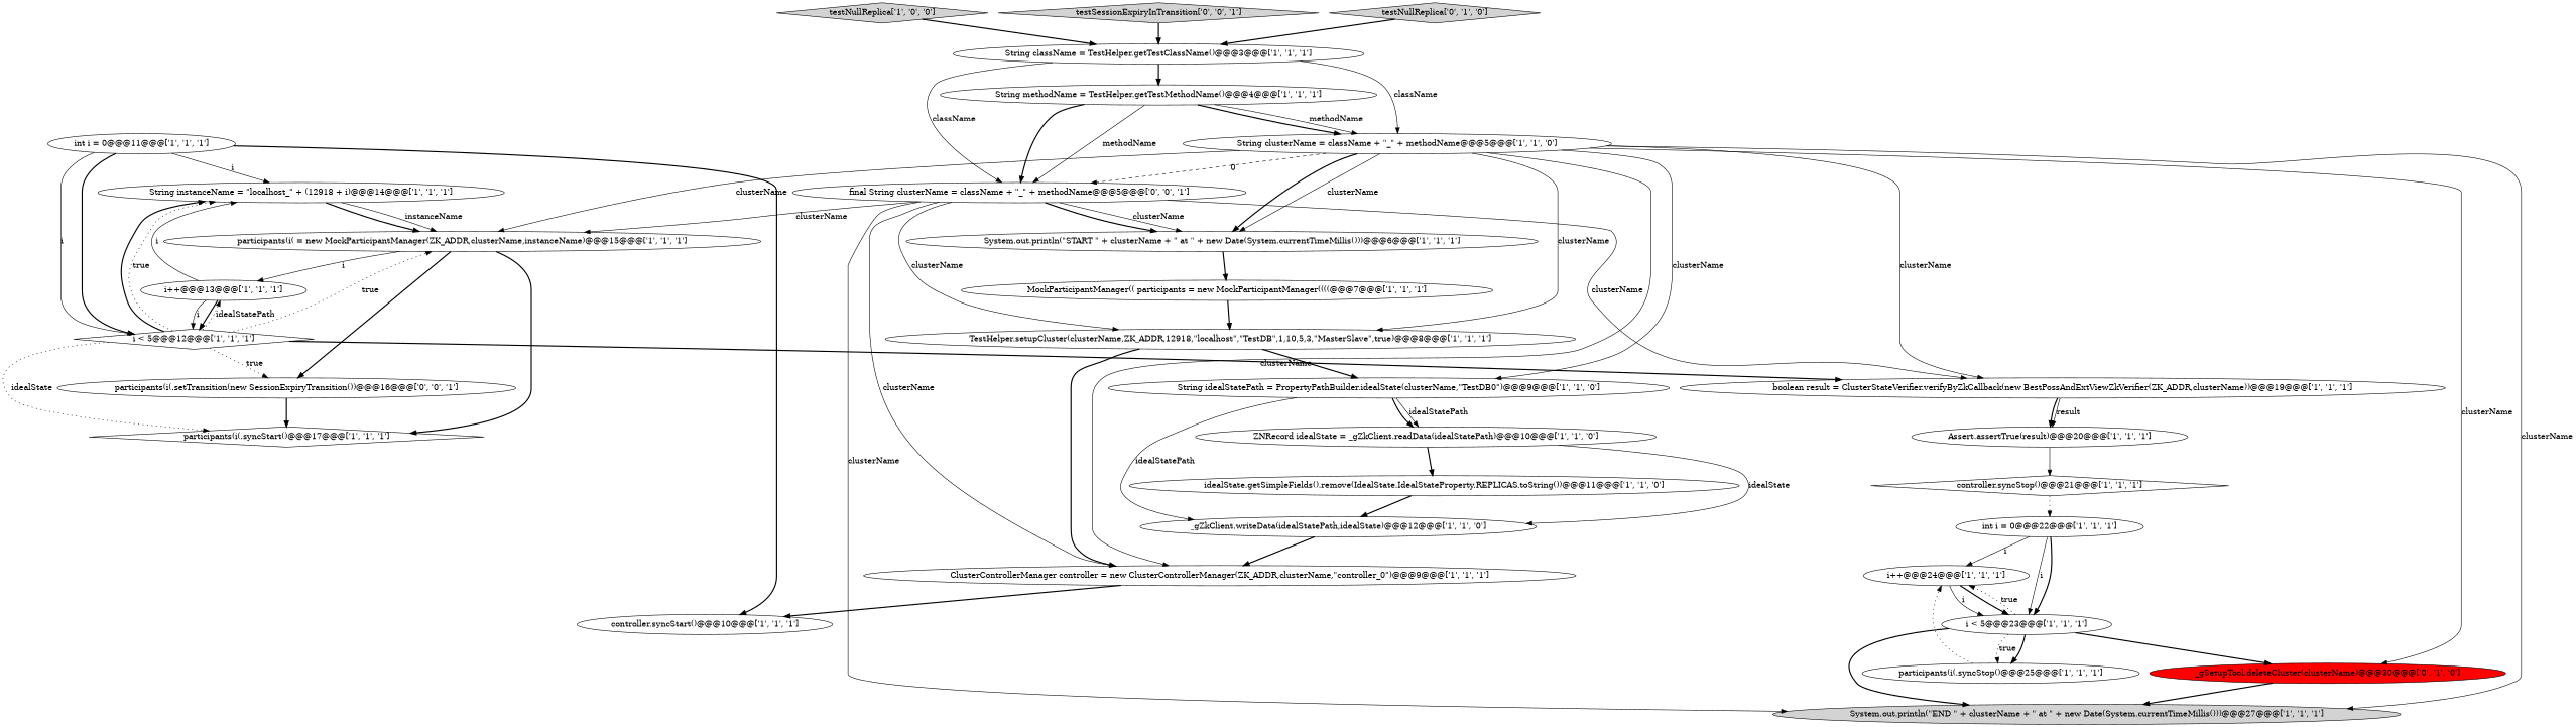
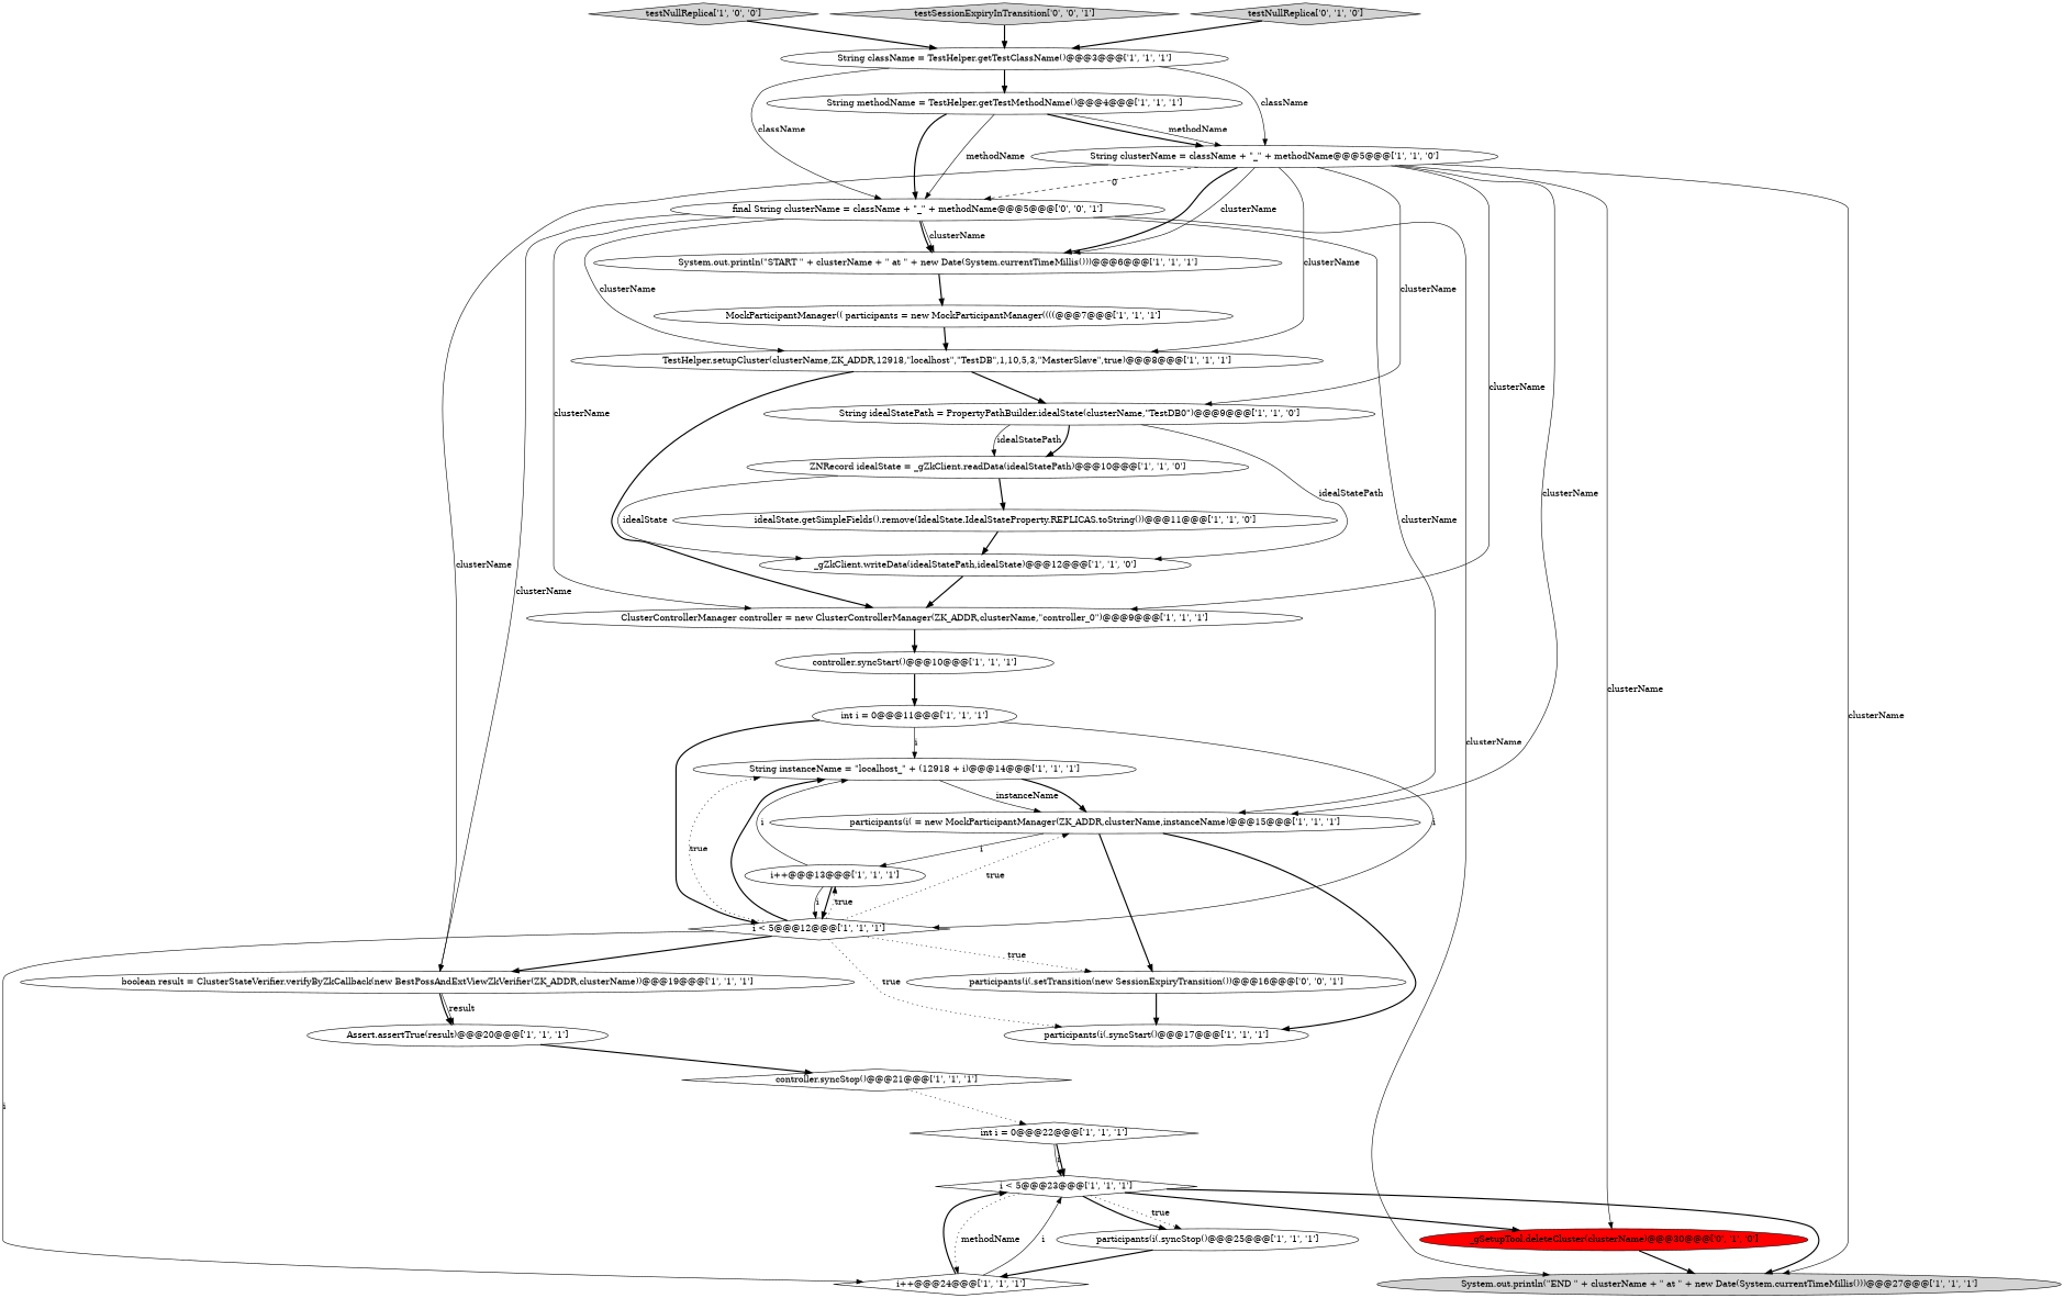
  digraph {
    node [fillcolor=white shape=ellipse style=filled]
    edge [style=bold]
    n1 [label="ClusterControllerManager controller = new ClusterControllerManager(ZK_ADDR,clusterName,\"controller_0\")@@@9@@@['1', '1', '1']"]
    n2 [label="controller.syncStart()@@@10@@@['1', '1', '1']"]
    n3 [label="int i = 0@@@11@@@['1', '1', '1']"]
    n4 [label="String instanceName = \"localhost_\" + (12918 + i)@@@14@@@['1', '1', '1']"]
    n5 [label="participants(i( = new MockParticipantManager(ZK_ADDR,clusterName,instanceName)@@@15@@@['1', '1', '1']"]
    n6 [label="i++@@@13@@@['1', '1', '1']"]
-   n7 [label="participants(i(.syncStart()@@@17@@@['1', '1', '1']" shape=diamond]
+   n7 [label="participants(i(.syncStart()@@@17@@@['1', '1', '1']"]
    n8 [label="participants(i(.setTransition(new SessionExpiryTransition())@@@16@@@['0', '0', '1']"]
    n9 [label="Assert.assertTrue(result)@@@20@@@['1', '1', '1']"]
    n10 [label="controller.syncStop()@@@21@@@['1', '1', '1']" shape=diamond]
-   n11 [label="int i = 0@@@22@@@['1', '1', '1']"]
+   n11 [label="int i = 0@@@22@@@['1', '1', '1']" shape=diamond]
    n12 [label="idealState.getSimpleFields().remove(IdealState.IdealStateProperty.REPLICAS.toString())@@@11@@@['1', '1', '0']"]
    n13 [label="_gZkClient.writeData(idealStatePath,idealState)@@@12@@@['1', '1', '0']"]
    n14 [fillcolor=lightgray label="testNullReplica['1', '0', '0']" shape=diamond]
    n15 [label="String className = TestHelper.getTestClassName()@@@3@@@['1', '1', '1']"]
    n16 [label="String clusterName = className + \"_\" + methodName@@@5@@@['1', '1', '0']"]
    n17 [label="final String clusterName = className + \"_\" + methodName@@@5@@@['0', '0', '1']"]
    n18 [label="String methodName = TestHelper.getTestMethodName()@@@4@@@['1', '1', '1']"]
-   n19 [label="i++@@@24@@@['1', '1', '1']"]
-   n20 [label="i < 5@@@23@@@['1', '1', '1']"]
+   n19 [label="i++@@@24@@@['1', '1', '1']" shape=diamond]
+   n20 [label="i < 5@@@23@@@['1', '1', '1']" shape=diamond]
    n21 [fillcolor=red label="_gSetupTool.deleteCluster(clusterName)@@@30@@@['0', '1', '0']"]
    n22 [fillcolor=lightgray label="System.out.println(\"END \" + clusterName + \" at \" + new Date(System.currentTimeMillis()))@@@27@@@['1', '1', '1']"]
    n23 [label="participants(i(.syncStop()@@@25@@@['1', '1', '1']"]
    n24 [label="String idealStatePath = PropertyPathBuilder.idealState(clusterName,\"TestDB0\")@@@9@@@['1', '1', '0']"]
    n25 [label="System.out.println(\"START \" + clusterName + \" at \" + new Date(System.currentTimeMillis()))@@@6@@@['1', '1', '1']"]
    n26 [label="TestHelper.setupCluster(clusterName,ZK_ADDR,12918,\"localhost\",\"TestDB\",1,10,5,3,\"MasterSlave\",true)@@@8@@@['1', '1', '1']"]
    n27 [label="boolean result = ClusterStateVerifier.verifyByZkCallback(new BestPossAndExtViewZkVerifier(ZK_ADDR,clusterName))@@@19@@@['1', '1', '1']"]
    n28 [label="ZNRecord idealState = _gZkClient.readData(idealStatePath)@@@10@@@['1', '1', '0']"]
    n29 [label="MockParticipantManager(( participants = new MockParticipantManager((((@@@7@@@['1', '1', '1']"]
    n30 [fillcolor=lightgray label="testSessionExpiryInTransition['0', '0', '1']" shape=diamond]
    n31 [label="i < 5@@@12@@@['1', '1', '1']" shape=diamond]
    n32 [fillcolor=lightgray label="testNullReplica['0', '1', '0']" shape=diamond]
    n1 -> n2
-   n3 -> n2
+   n2 -> n3
    n3 -> n4 [label=i style=solid]
    n3 -> n31 [label=i style=solid]
    n3 -> n31
    n4 -> n5 [label=instanceName style=solid]
    n4 -> n5
    n5 -> n6 [label=i style=solid]
    n5 -> n7
    n5 -> n8
    n6 -> n4 [label=i style=solid]
    n6 -> n31 [label=i style=solid]
    n6 -> n31
    n8 -> n7
-   n9 -> n10 [style=solid]
+   n9 -> n10
    n10 -> n11 [style=dotted]
-   n11 -> n19 [label=i style=solid]
+   n31 -> n19 [label=i style=solid]
    n11 -> n20 [label=i style=solid]
    n11 -> n20
    n12 -> n13
    n13 -> n1
    n14 -> n15
    n15 -> n16 [label=className style=solid]
    n15 -> n17 [label=className style=solid]
    n15 -> n18
    n16 -> n1 [label=clusterName style=solid]
    n16 -> n5 [label=clusterName style=solid]
    n16 -> n17 [label=0 style=dashed]
    n16 -> n21 [label=clusterName style=solid]
    n16 -> n22 [label=clusterName style=solid]
    n16 -> n24 [label=clusterName style=solid]
    n16 -> n25
    n16 -> n25 [label=clusterName style=solid]
    n16 -> n26 [label=clusterName style=solid]
    n16 -> n27 [label=clusterName style=solid]
    n17 -> n1 [label=clusterName style=solid]
    n17 -> n5 [label=clusterName style=solid]
    n17 -> n22 [label=clusterName style=solid]
    n17 -> n25 [label=clusterName style=solid]
    n17 -> n25
    n17 -> n26 [label=clusterName style=solid]
    n17 -> n27 [label=clusterName style=solid]
    n18 -> n16
    n18 -> n16 [label=methodName style=solid]
    n18 -> n17
    n18 -> n17 [label=methodName style=solid]
    n19 -> n20 [label=i style=solid]
    n19 -> n20
-   n20 -> n19 [label=true style=dotted]
+   n20 -> n19 [label=methodName style=dotted]
    n20 -> n21
    n20 -> n22
    n20 -> n23
    n20 -> n23 [label=true style=dotted]
    n21 -> n22
-   n23 -> n19 [style=dotted]
+   n23 -> n19
    n24 -> n13 [label=idealStatePath style=solid]
    n24 -> n28 [label=idealStatePath style=solid]
    n24 -> n28
    n25 -> n29
    n26 -> n1
    n26 -> n24
    n27 -> n9
    n27 -> n9 [label=result style=solid]
    n28 -> n12
    n28 -> n13 [label=idealState style=solid]
    n29 -> n26
    n30 -> n15
    n31 -> n4 [label=true style=dotted]
    n31 -> n4
    n31 -> n5 [label=true style=dotted]
-   n31 -> n6 [label=idealStatePath style=dotted]
-   n31 -> n7 [label=idealState style=dotted]
+   n31 -> n6 [label=true style=dotted]
+   n31 -> n7 [label=true style=dotted]
    n31 -> n8 [label=true style=dotted]
    n31 -> n27
    n32 -> n15
  }
